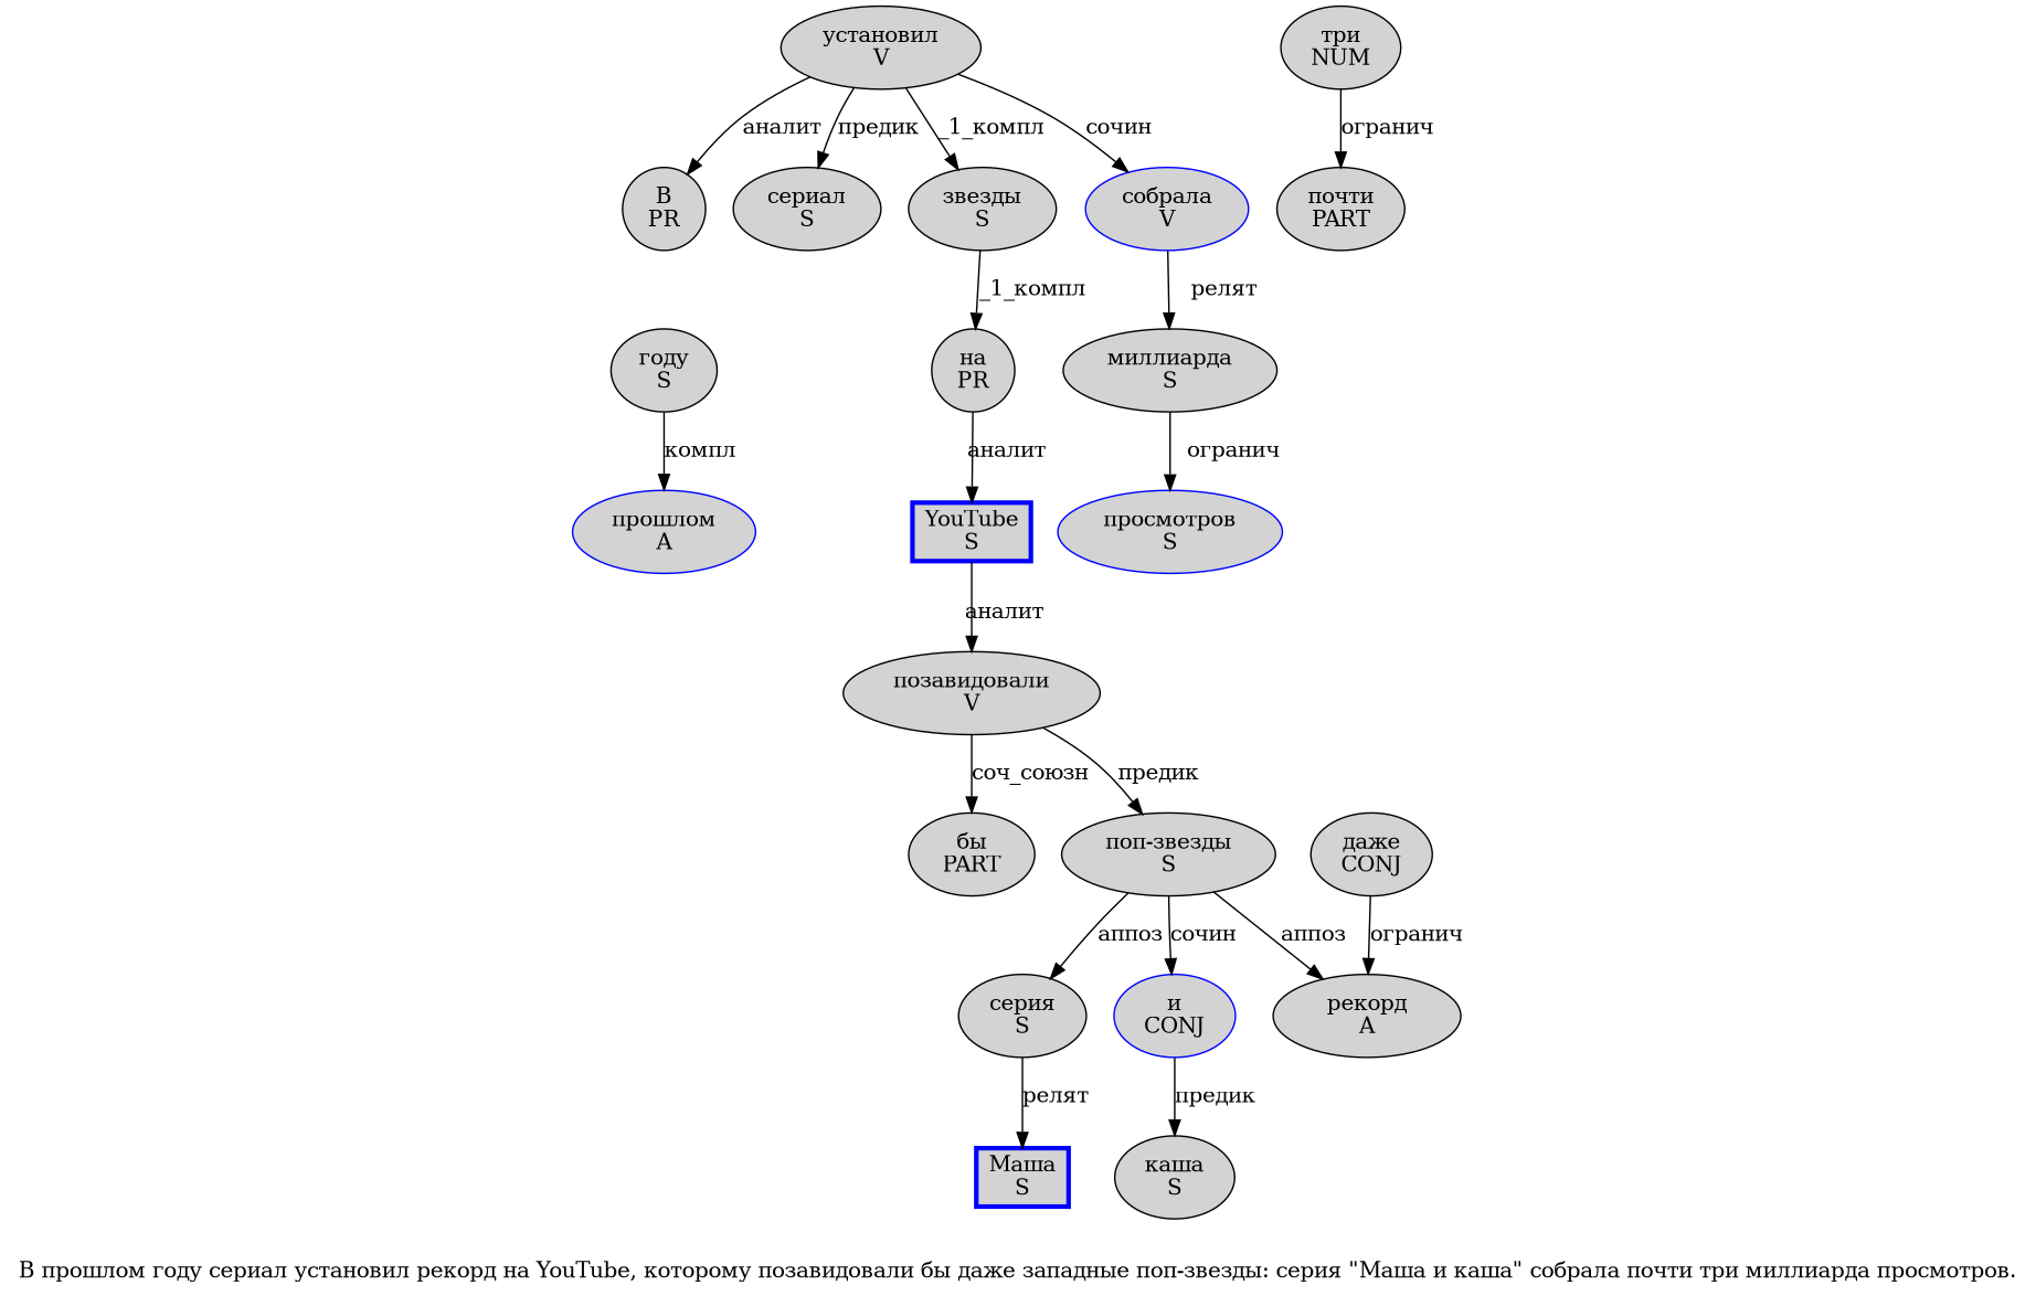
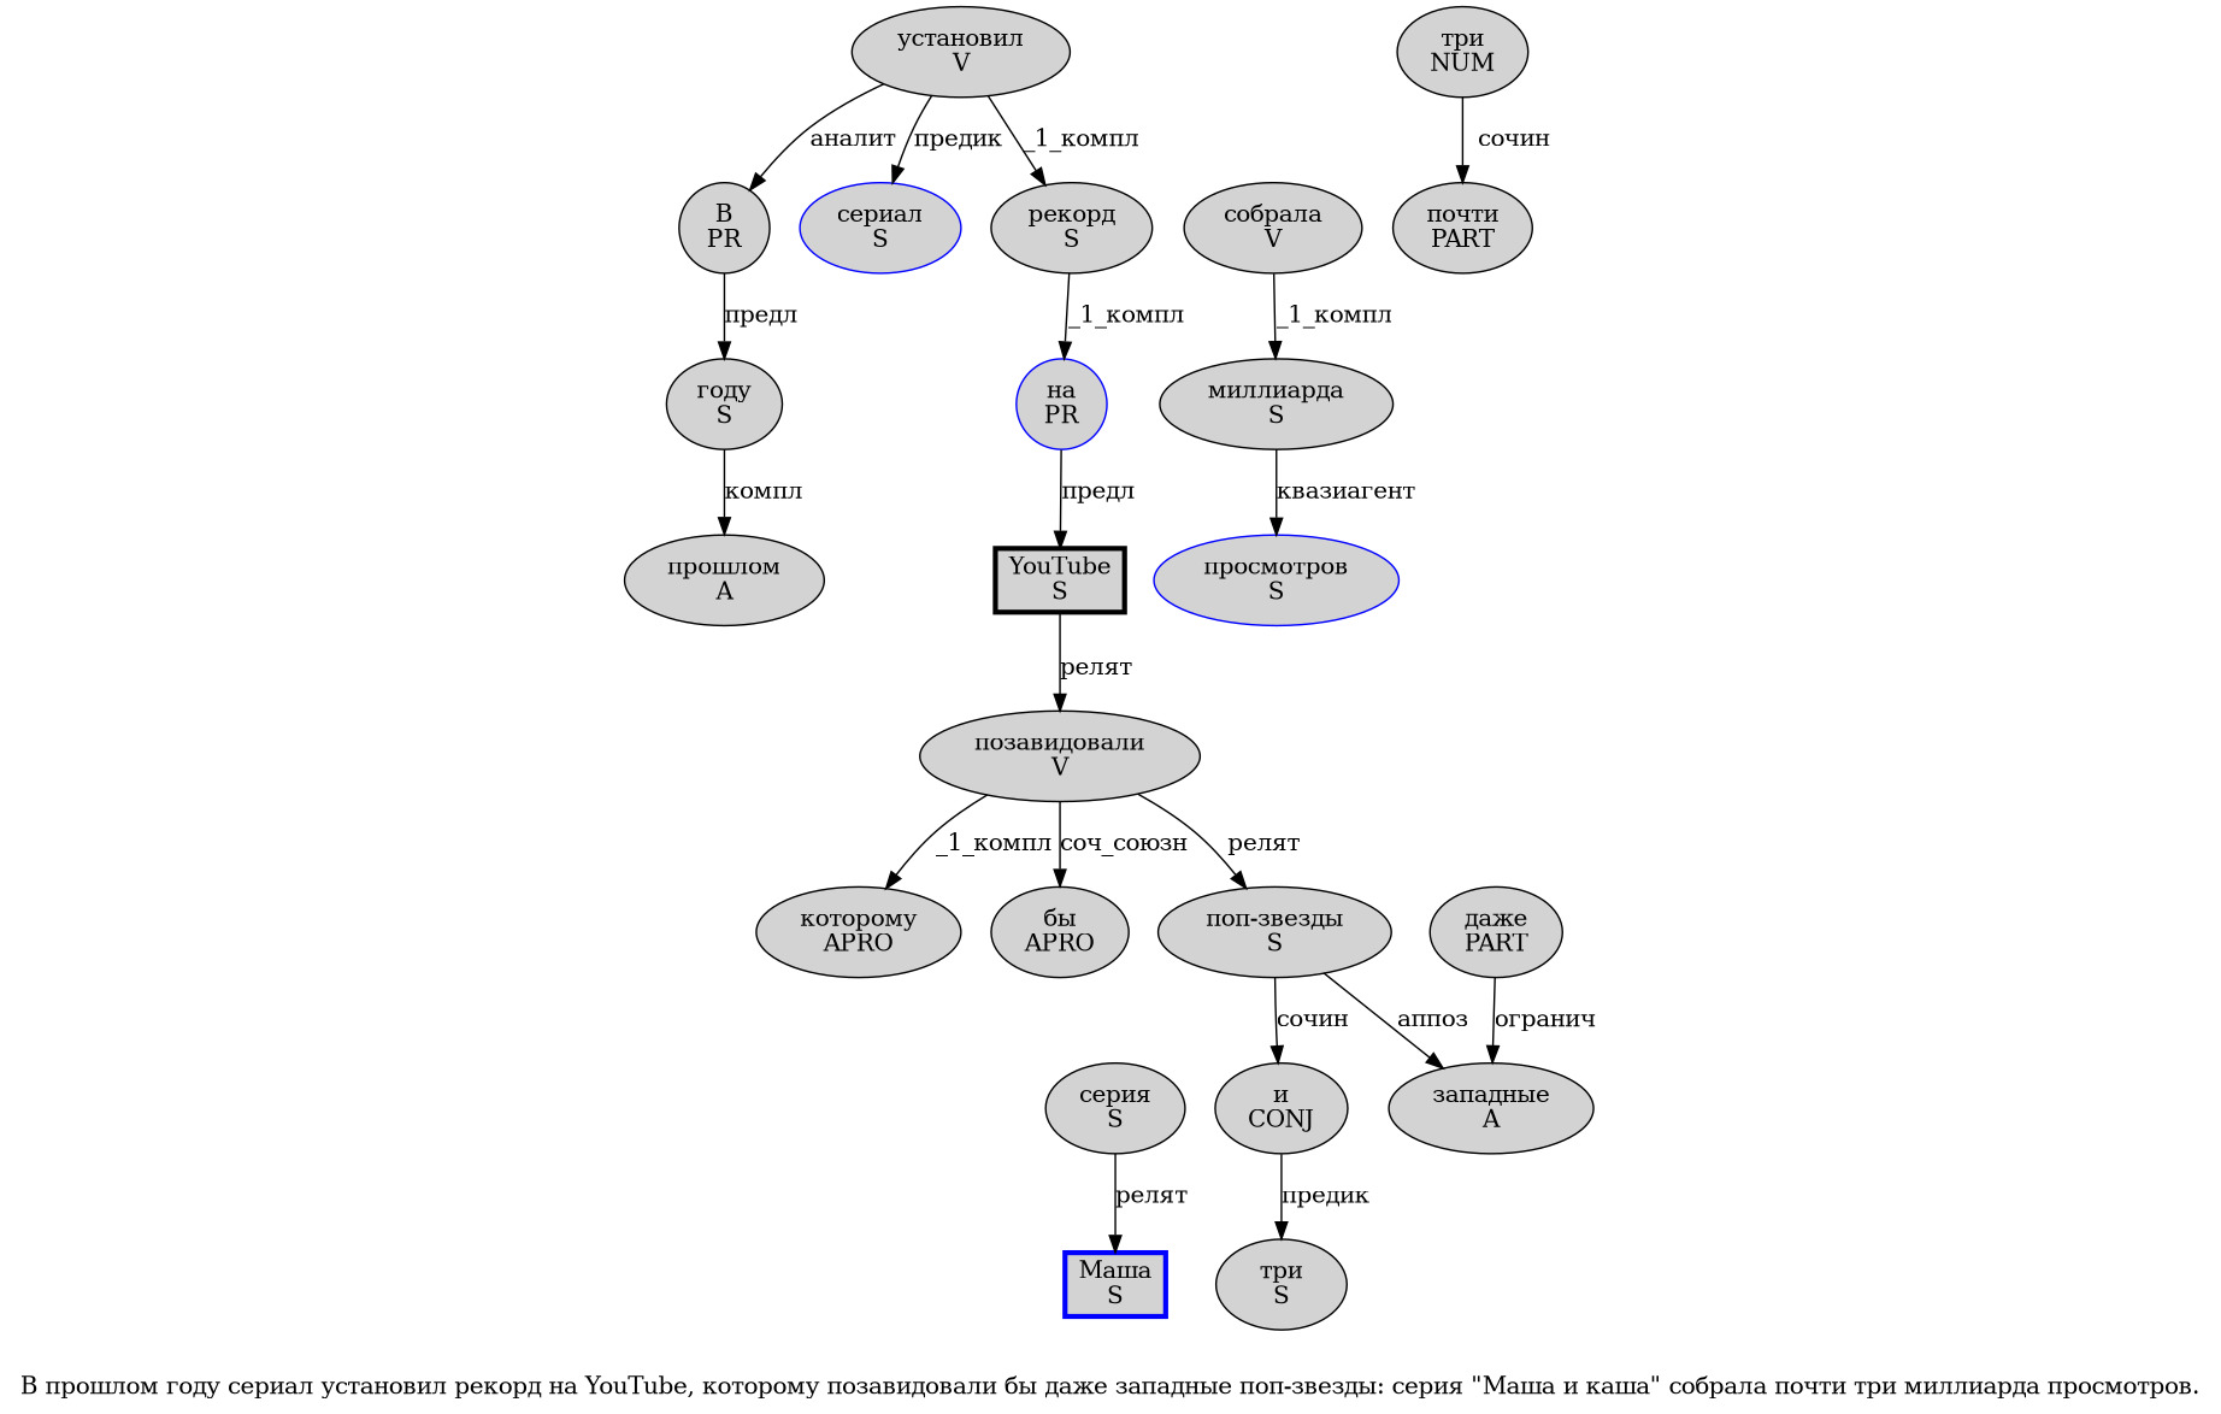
  digraph {
    label="В прошлом году сериал установил рекорд на YouTube, которому позавидовали бы даже западные поп-звезды: серия \"Маша и каша\" собрала почти три миллиарда просмотров."
    node [fillcolor=lightgray penwidth=1 shape=ellipse style=filled]
    n1 [label="В\nPR"]
    n2 [label="году\nS"]
-   n3 [label="прошлом\nA" color=blue]
-   n4 [label="сериал\nS"]
+   n3 [label="прошлом\nA"]
+   n4 [label="сериал\nS" color=blue]
    n5 [label="установил\nV"]
-   n6 [label="звезды\nS"]
-   n7 [label="собрала\nV" color=blue]
-   n8 [label="на\nPR"]
+   n6 [label="рекорд\nS"]
+   n7 [label="собрала\nV"]
+   n8 [label="на\nPR" color=blue]
    n9 [label="миллиарда\nS"]
-   n10 [color=blue label="YouTube\nS" penwidth=3 shape=box]
+   n10 [color=black label="YouTube\nS" penwidth=3 shape=box]
    n11 [label="позавидовали\nV"]
-   n13 [label="бы\nPART"]
+   n12 [label="которому\nAPRO"]
+   n13 [label="бы\nAPRO"]
    n14 [label="поп-звезды\nS"]
-   n15 [label="рекорд\nA"]
+   n15 [label="западные\nA"]
    n16 [label="серия\nS"]
-   n17 [label="и\nCONJ" color=blue]
-   n18 [label="даже\nCONJ"]
+   n17 [label="и\nCONJ"]
+   n18 [label="даже\nPART"]
    n19 [color=blue label="Маша\nS" penwidth=3 shape=box]
-   n20 [label="каша\nS"]
+   n20 [label="три\nS"]
    n21 [color=blue label="просмотров\nS"]
    n22 [label="почти\nPART"]
    n23 [label="три\nNUM"]
+   n1 -> n2 [label="предл"]
    n2 -> n3 [label="компл"]
    n5 -> n1 [label="аналит"]
    n5 -> n4 [label="предик"]
    n5 -> n6 [label="_1_компл"]
-   n5 -> n7 [label="сочин"]
    n6 -> n8 [label="_1_компл"]
-   n7 -> n9 [label="релят"]
-   n8 -> n10 [label="аналит"]
-   n9 -> n21 [label="огранич"]
-   n10 -> n11 [label="аналит"]
+   n7 -> n9 [label="_1_компл"]
+   n8 -> n10 [label="предл"]
+   n9 -> n21 [label="квазиагент"]
+   n10 -> n11 [label="релят"]
+   n11 -> n12 [label="_1_компл"]
    n11 -> n13 [label="соч_союзн"]
-   n11 -> n14 [label="предик"]
+   n11 -> n14 [label="релят"]
    n14 -> n15 [label="аппоз"]
-   n14 -> n16 [label="аппоз"]
    n14 -> n17 [label="сочин"]
    n16 -> n19 [label="релят"]
    n17 -> n20 [label="предик"]
    n18 -> n15 [label="огранич"]
-   n23 -> n22 [label="огранич"]
+   n23 -> n22 [label="сочин"]
  }
